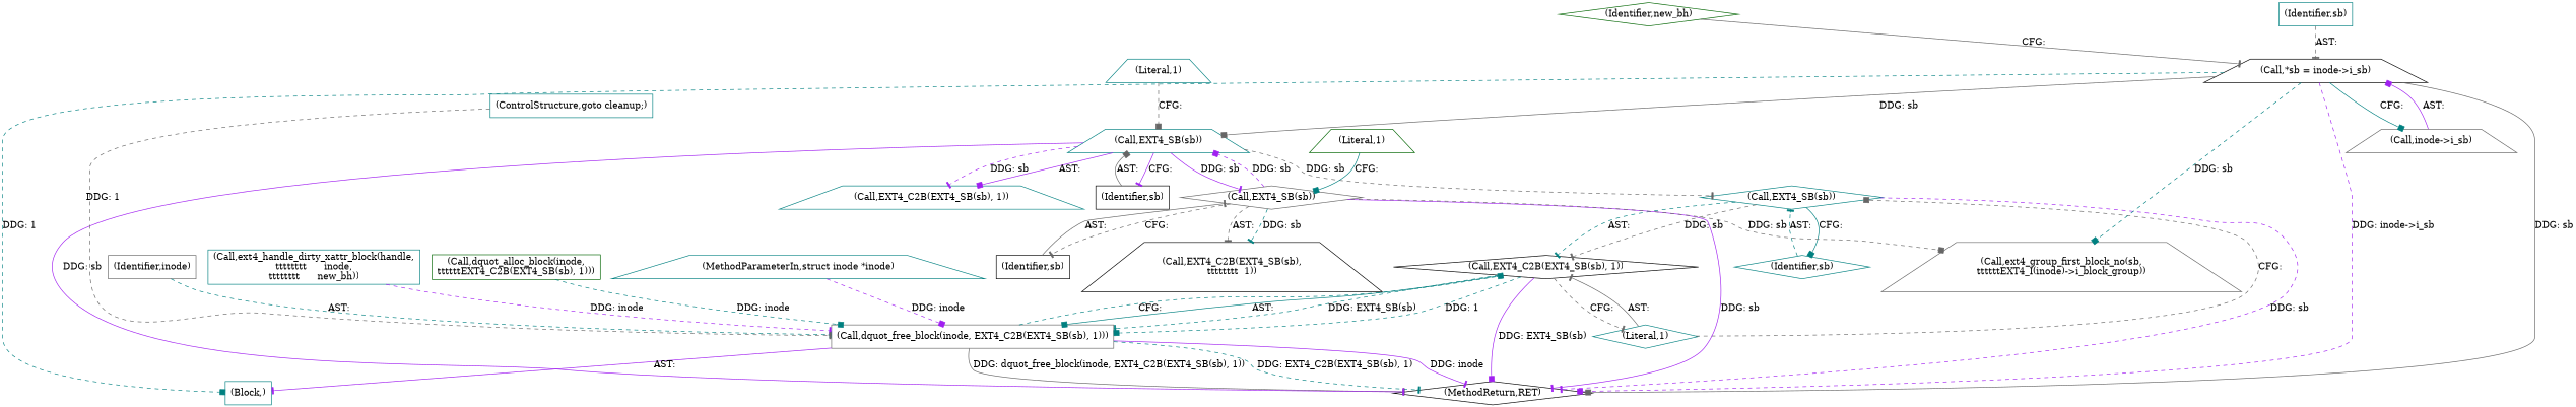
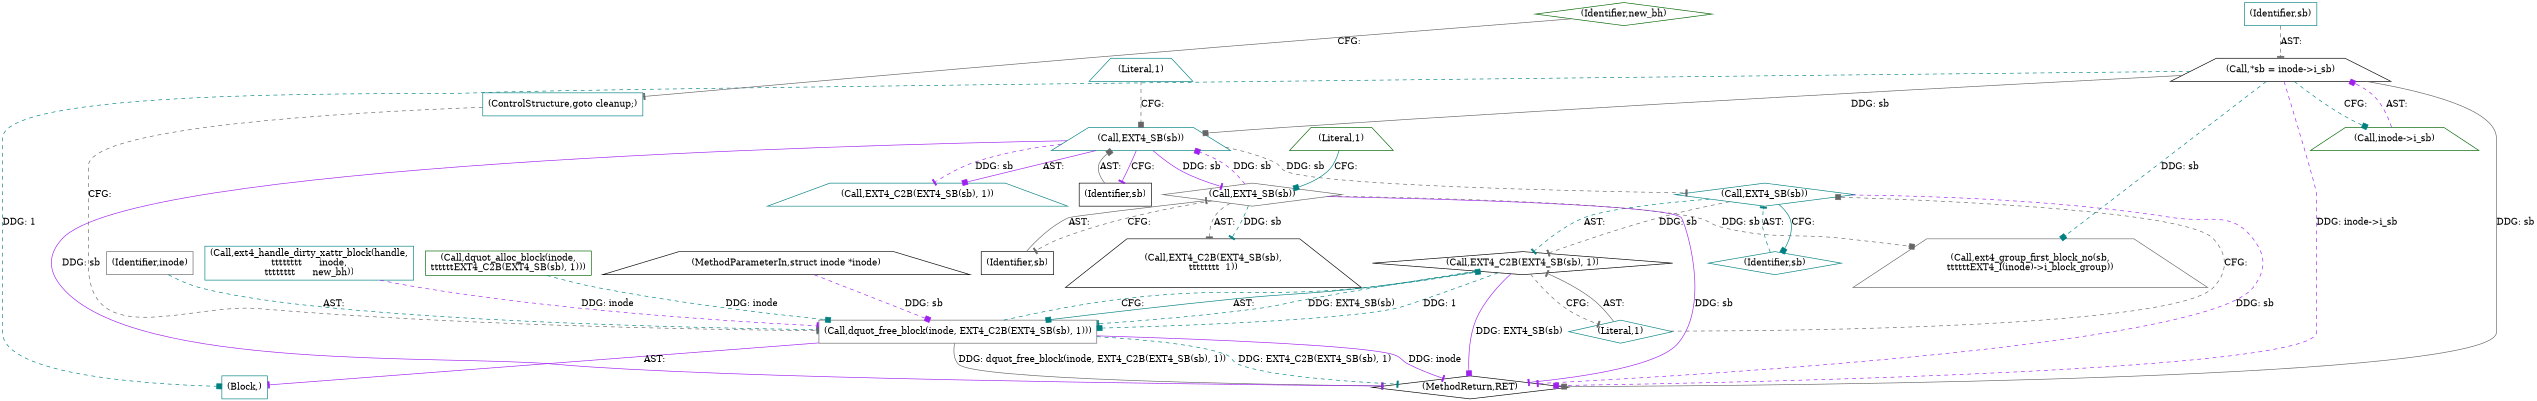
  digraph {
    node [color=teal shape=box]
    edge [arrowhead=tee color=gray40 style=dashed]
    n1 [label="(Call,EXT4_SB(sb))" shape=diamond]
    n2 [color=black label="(Call,EXT4_C2B(EXT4_SB(sb), 1))" shape=diamond]
    n3 [label="(Identifier,sb)" shape=diamond]
    n4 [color=black label="(MethodReturn,RET)" shape=diamond]
    n5 [color=gray40 label="(Call,dquot_free_block(inode, EXT4_C2B(EXT4_SB(sb), 1)))"]
    n6 [label="(Literal,1)" shape=diamond]
    n7 [label="(Call,EXT4_SB(sb))" shape=trapezium]
    n8 [color=gray40 label="(Call,EXT4_SB(sb))" shape=diamond]
    n9 [label="(Call,EXT4_C2B(EXT4_SB(sb), 1))" shape=trapezium]
    n10 [color=black label="(Identifier,sb)"]
    n11 [color=black label="(Identifier,sb)"]
    n12 [color=gray40 label="(Call,ext4_group_first_block_no(sb,\n\t\t\t\t\t\tEXT4_I(inode)->i_block_group))" shape=trapezium]
    n13 [color=black label="(Call,EXT4_C2B(EXT4_SB(sb),\n\t\t\t\t\t\t\t\t  1))" shape=trapezium]
    n14 [color=black label="(Call,*sb = inode->i_sb)" shape=trapezium]
    n15 [label="(Block,)"]
-   n16 [color=gray40 label="(Call,inode->i_sb)" shape=trapezium]
+   n16 [color=darkgreen label="(Call,inode->i_sb)" shape=trapezium]
    n17 [color=gray40 label="(Identifier,inode)"]
    n18 [label="(Call,ext4_handle_dirty_xattr_block(handle,\n\t\t\t\t\t\t\t\t      inode,\n\t\t\t\t\t\t\t\t      new_bh))"]
    n19 [label="(ControlStructure,goto cleanup;)"]
    n20 [label="(Literal,1)" shape=trapezium]
    n21 [label="(Identifier,sb)"]
    n22 [color=darkgreen label="(Call,dquot_alloc_block(inode,\n\t\t\t\t\t\tEXT4_C2B(EXT4_SB(sb), 1)))"]
    n23 [color=darkgreen label="(Literal,1)" shape=trapezium]
-   n24 [label="(MethodParameterIn,struct inode *inode)" shape=trapezium]
+   n24 [color=black label="(MethodParameterIn,struct inode *inode)" shape=trapezium]
    n25 [color=darkgreen label="(Identifier,new_bh)" shape=diamond]
    n1 -> n2 [color=teal label="AST: "]
    n1 -> n2 [label="DDG: sb"]
    n1 -> n3 [arrowhead=box color=teal label="CFG: " style=solid]
    n1 -> n4 [color=purple label="DDG: sb"]
    n2 -> n4 [arrowhead=box color=purple label="DDG: EXT4_SB(sb)" style=solid]
    n2 -> n5 [arrowhead=box color=teal label="AST: " style=solid]
    n2 -> n5 [color=teal label="DDG: EXT4_SB(sb)"]
    n2 -> n5 [arrowhead=box color=teal label="DDG: 1"]
    n2 -> n6 [label="CFG: "]
    n3 -> n1 [color=teal label="AST: "]
    n5 -> n2 [arrowhead=box color=teal label="CFG: "]
    n5 -> n4 [color=purple label="DDG: inode" style=solid]
    n5 -> n4 [label="DDG: dquot_free_block(inode, EXT4_C2B(EXT4_SB(sb), 1))" style=solid]
    n5 -> n4 [color=teal label="DDG: EXT4_C2B(EXT4_SB(sb), 1)"]
    n5 -> n15 [color=purple label="AST: " style=solid]
    n6 -> n1 [arrowhead=box label="CFG: "]
    n6 -> n2 [label="AST: " style=solid]
    n7 -> n1 [label="DDG: sb"]
    n7 -> n4 [color=purple label="DDG: sb" style=solid]
    n7 -> n8 [color=purple label="DDG: sb" style=solid]
    n7 -> n9 [arrowhead=box color=purple label="AST: " style=solid]
    n7 -> n9 [color=purple label="DDG: sb"]
    n7 -> n10 [color=purple label="CFG: " style=solid]
    n8 -> n4 [color=purple label="DDG: sb" style=solid]
    n8 -> n7 [arrowhead=box color=purple label="DDG: sb"]
    n8 -> n11 [label="CFG: "]
    n8 -> n12 [arrowhead=box label="DDG: sb"]
    n8 -> n13 [label="AST: "]
    n8 -> n13 [color=teal label="DDG: sb"]
    n10 -> n7 [arrowhead=box label="AST: " style=solid]
    n11 -> n8 [label="AST: " style=solid]
    n14 -> n4 [arrowhead=box color=purple label="DDG: inode->i_sb"]
    n14 -> n4 [arrowhead=box label="DDG: sb" style=solid]
    n14 -> n7 [arrowhead=box label="DDG: sb" style=solid]
    n14 -> n12 [arrowhead=box color=teal label="DDG: sb"]
    n14 -> n15 [arrowhead=box color=teal label="DDG: 1"]
-   n14 -> n16 [arrowhead=box color=teal label="CFG: " style=solid]
-   n16 -> n14 [arrowhead=box color=purple label="AST: " style=solid]
+   n14 -> n16 [arrowhead=box color=teal label="CFG: "]
+   n16 -> n14 [arrowhead=box color=purple label="AST: "]
    n17 -> n5 [color=teal label="AST: "]
    n18 -> n5 [color=purple label="DDG: inode"]
-   n19 -> n5 [label="DDG: 1"]
+   n19 -> n5 [label="CFG: "]
    n20 -> n7 [arrowhead=box label="CFG: "]
    n21 -> n14 [label="AST: "]
    n22 -> n5 [arrowhead=box color=teal label="DDG: inode"]
    n23 -> n8 [arrowhead=box color=teal label="CFG: " style=solid]
-   n24 -> n5 [arrowhead=box color=purple label="DDG: inode"]
-   n25 -> n14 [label="CFG: " style=solid]
+   n24 -> n5 [arrowhead=box color=purple label="DDG: sb"]
+   n25 -> n19 [label="CFG: " style=solid]
  }
